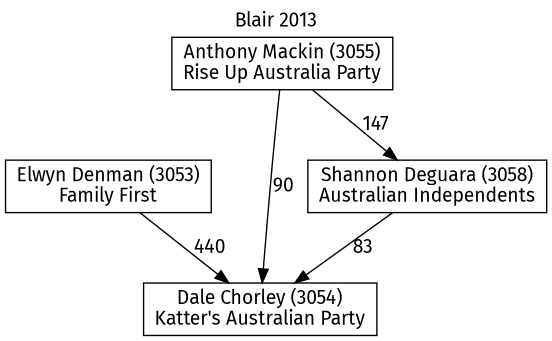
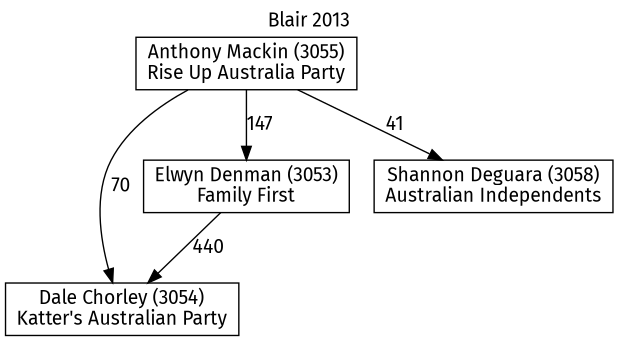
  digraph {
    fontname="Fira Sans"
    label="Blair 2013"
    labelloc=t
    mclimit=2
    node [fontname="Fira Sans" shape=box]
    edge [fontname="Fira Sans"]
    n1 [label="Dale Chorley (3054)\nKatter's Australian Party"]
    n2 [label="Elwyn Denman (3053)\nFamily First"]
    n3 [label="Shannon Deguara (3058)\nAustralian Independents"]
    n4 [label="Anthony Mackin (3055)\nRise Up Australia Party"]
    n2 -> n1 [label=440]
-   n3 -> n1 [label=83]
-   n4 -> n1 [label=90]
-   n4 -> n3 [label=147]
+   n4 -> n1 [label=70]
+   n4 -> n2 [label=147]
+   n4 -> n3 [label=41]
  }
